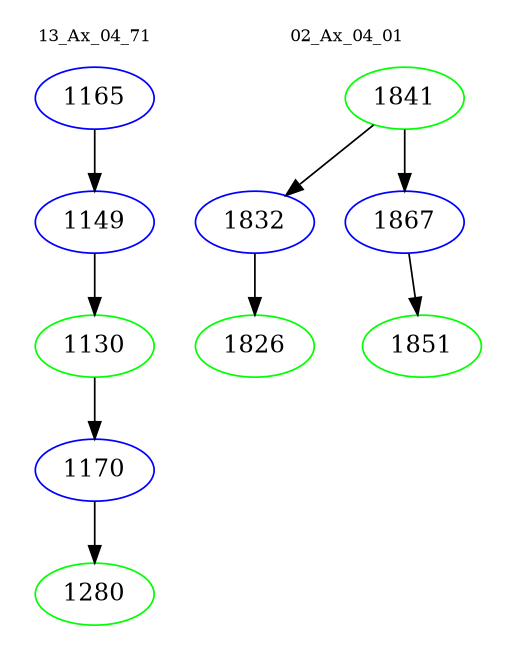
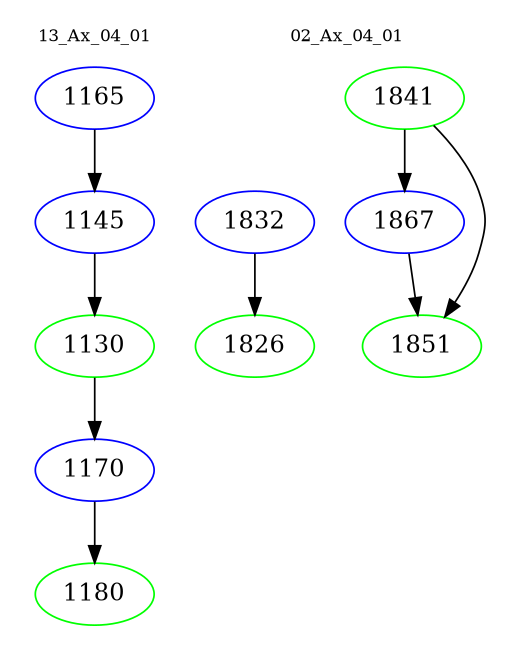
  digraph {
    node [color=blue]
    edge [color=black]
    n1 [label=1165]
-   n2 [label=1149]
+   n2 [label=1145]
    n3 [label=1170]
    n4 [color=green label=1130]
-   n5 [color=green label=1280]
+   n5 [color=green label=1180]
    n6 [color=green label=1841]
    n7 [label=1832]
    n8 [label=1867]
    n9 [color=green label=1826]
    n10 [color=green label=1851]
    subgraph cluster_1 {
      color=white
      fontsize=10
-     label="13_Ax_04_71"
+     label="13_Ax_04_01"
      n1
      n2
      n3
      n4
      n5
    }
    subgraph cluster_2 {
      color=white
      fontsize=10
      label="02_Ax_04_01"
      n6
      n7
      n8
      n9
      n10
    }
    n1 -> n2
    n2 -> n4
    n3 -> n5
    n4 -> n3
-   n6 -> n7
+   n6 -> n10
    n6 -> n8
    n7 -> n9
    n8 -> n10
  }
